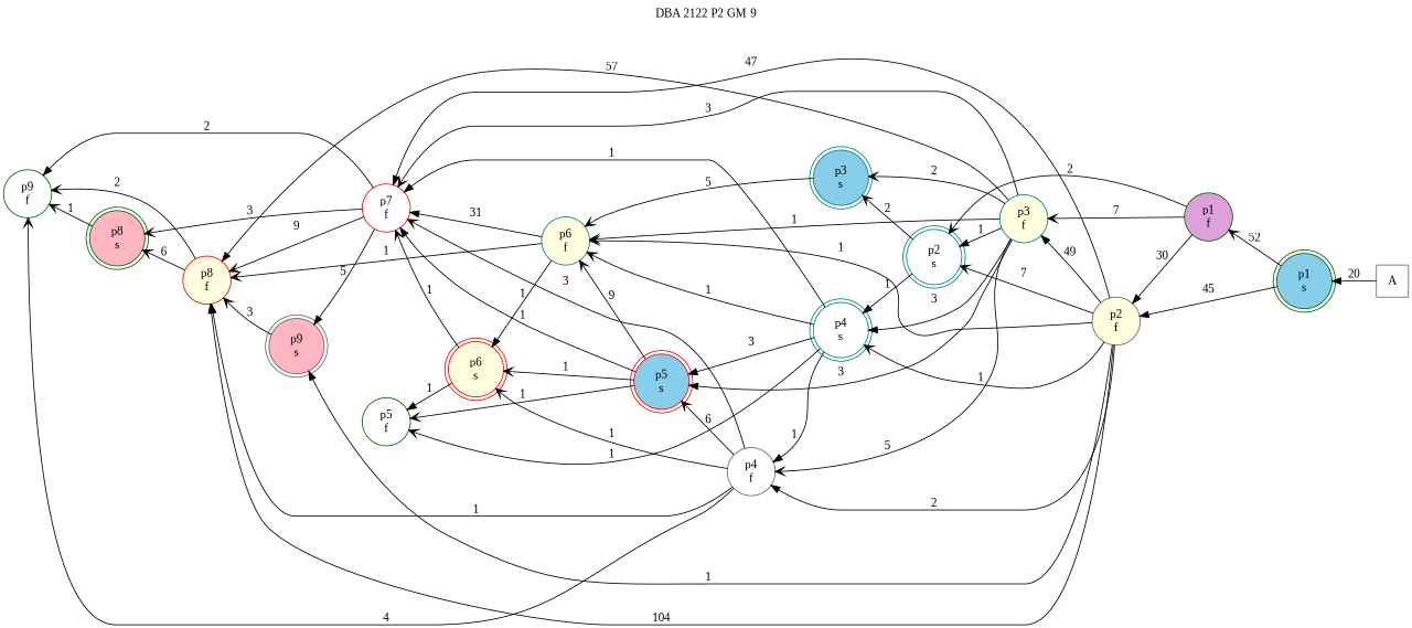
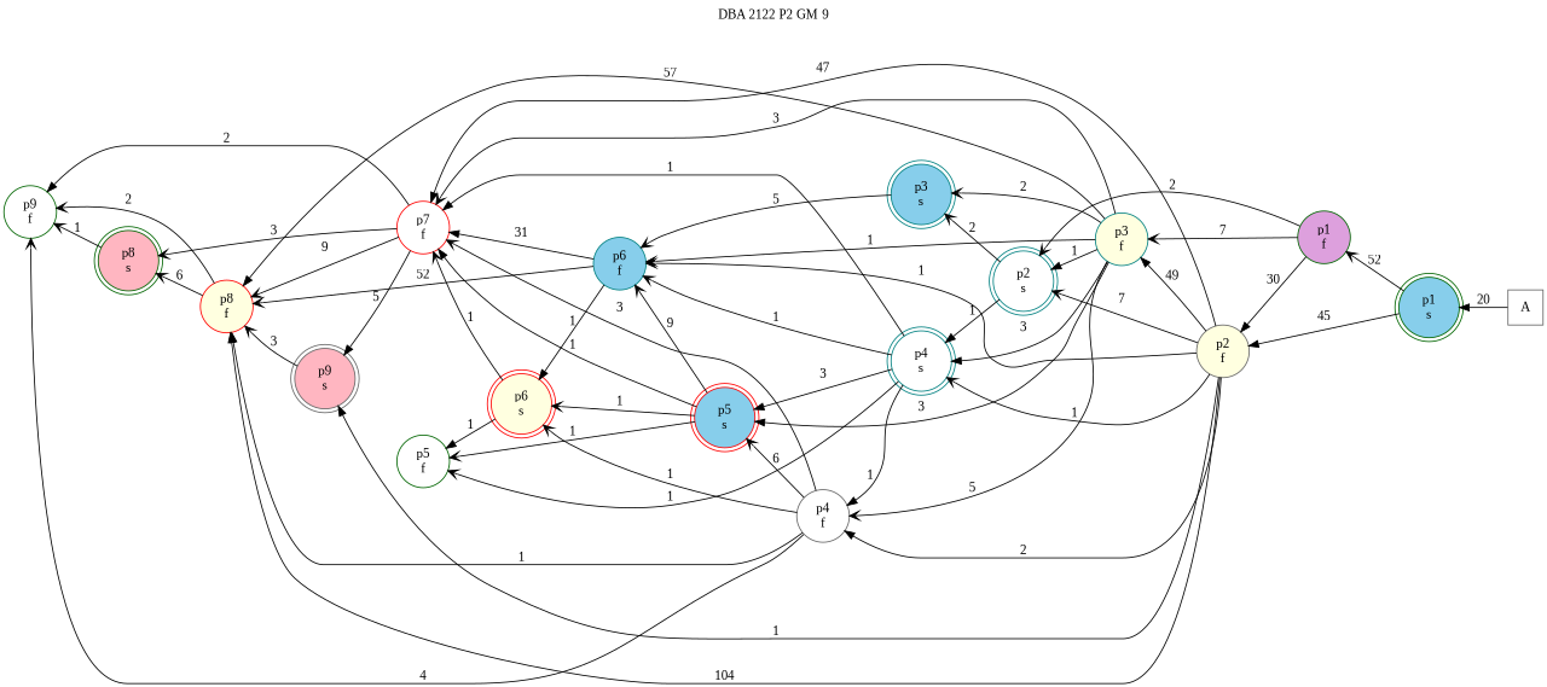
  digraph {
    fontname="Liberation Serif"
    label=" DBA 2122 P2 GM 9 "
    labelloc=tl
    rankdir=RL
    node [color=darkgreen fillcolor=white fontname="Liberation Serif" shape=circle style=filled]
    edge [arrowhead=vee fontname="Liberation Serif"]
    n1 [color=gray40 label=A shape=square]
    n2 [fillcolor=skyblue label="p1\ns" shape=doublecircle]
    n3 [fillcolor=plum label="p1\nf"]
    n4 [color=gray40 fillcolor=lightyellow label="p2\nf"]
    n5 [color=teal label="p2\ns" shape=doublecircle]
    n6 [color=teal fillcolor=lightyellow label="p3\nf"]
    n7 [color=teal label="p4\ns" shape=doublecircle]
    n8 [color=gray40 label="p4\nf"]
-   n9 [color=teal fillcolor=lightyellow label="p6\nf"]
+   n9 [color=teal fillcolor=skyblue label="p6\nf"]
    n10 [color=red fillcolor=lightyellow label="p8\nf"]
    n11 [color=red label="p7\nf"]
    n12 [color=gray40 fillcolor=lightpink label="p9\ns" shape=doublecircle]
    n13 [color=teal fillcolor=skyblue label="p3\ns" shape=doublecircle]
    n14 [color=red fillcolor=skyblue label="p5\ns" shape=doublecircle]
    n15 [label="p5\nf"]
    n16 [color=red fillcolor=lightyellow label="p6\ns" shape=doublecircle]
    n17 [label="p9\nf"]
    n18 [fillcolor=lightpink label="p8\ns" shape=doublecircle]
    n1 -> n2 [arrowhead=normal label=20]
    n2 -> n3 [label=52]
    n2 -> n4 [arrowhead=normal label=45]
    n3 -> n4 [arrowhead=normal label=30]
    n3 -> n5 [label=2]
    n3 -> n6 [label=7]
    n4 -> n5 [label=7]
    n4 -> n6 [arrowhead=normal label=49]
    n4 -> n7 [label=1]
    n4 -> n8 [arrowhead=normal label=2]
    n4 -> n9 [label=1]
    n4 -> n10 [arrowhead=normal label=104]
    n4 -> n11 [arrowhead=normal label=47]
    n4 -> n12 [arrowhead=normal label=1]
    n5 -> n7 [arrowhead=normal label=1]
    n5 -> n13 [label=2]
    n6 -> n5 [arrowhead=normal label=1]
    n6 -> n7 [arrowhead=normal label=3]
    n6 -> n8 [label=5]
    n6 -> n9 [label=1]
    n6 -> n10 [arrowhead=normal label=57]
    n6 -> n11 [label=3]
    n6 -> n13 [label=2]
    n6 -> n14 [arrowhead=normal label=3]
    n7 -> n8 [arrowhead=normal label=1]
    n7 -> n9 [label=1]
    n7 -> n11 [arrowhead=normal label=1]
    n7 -> n14 [arrowhead=normal label=3]
    n7 -> n15 [label=1]
    n8 -> n10 [arrowhead=normal label=1]
    n8 -> n11 [label=3]
    n8 -> n14 [label=6]
    n8 -> n16 [label=1]
    n8 -> n17 [label=4]
-   n9 -> n10 [label=1]
+   n9 -> n10 [label=52]
    n9 -> n11 [arrowhead=normal label=31]
    n9 -> n16 [arrowhead=normal label=1]
    n10 -> n17 [label=2]
    n10 -> n18 [label=6]
    n11 -> n10 [label=9]
    n11 -> n12 [arrowhead=normal label=5]
    n11 -> n17 [arrowhead=normal label=2]
    n11 -> n18 [label=3]
    n12 -> n10 [label=3]
    n13 -> n9 [label=5]
    n14 -> n9 [label=9]
    n14 -> n11 [arrowhead=normal label=1]
    n14 -> n15 [label=1]
    n14 -> n16 [label=1]
    n16 -> n11 [label=1]
    n16 -> n15 [arrowhead=normal label=1]
    n18 -> n17 [label=1]
  }
